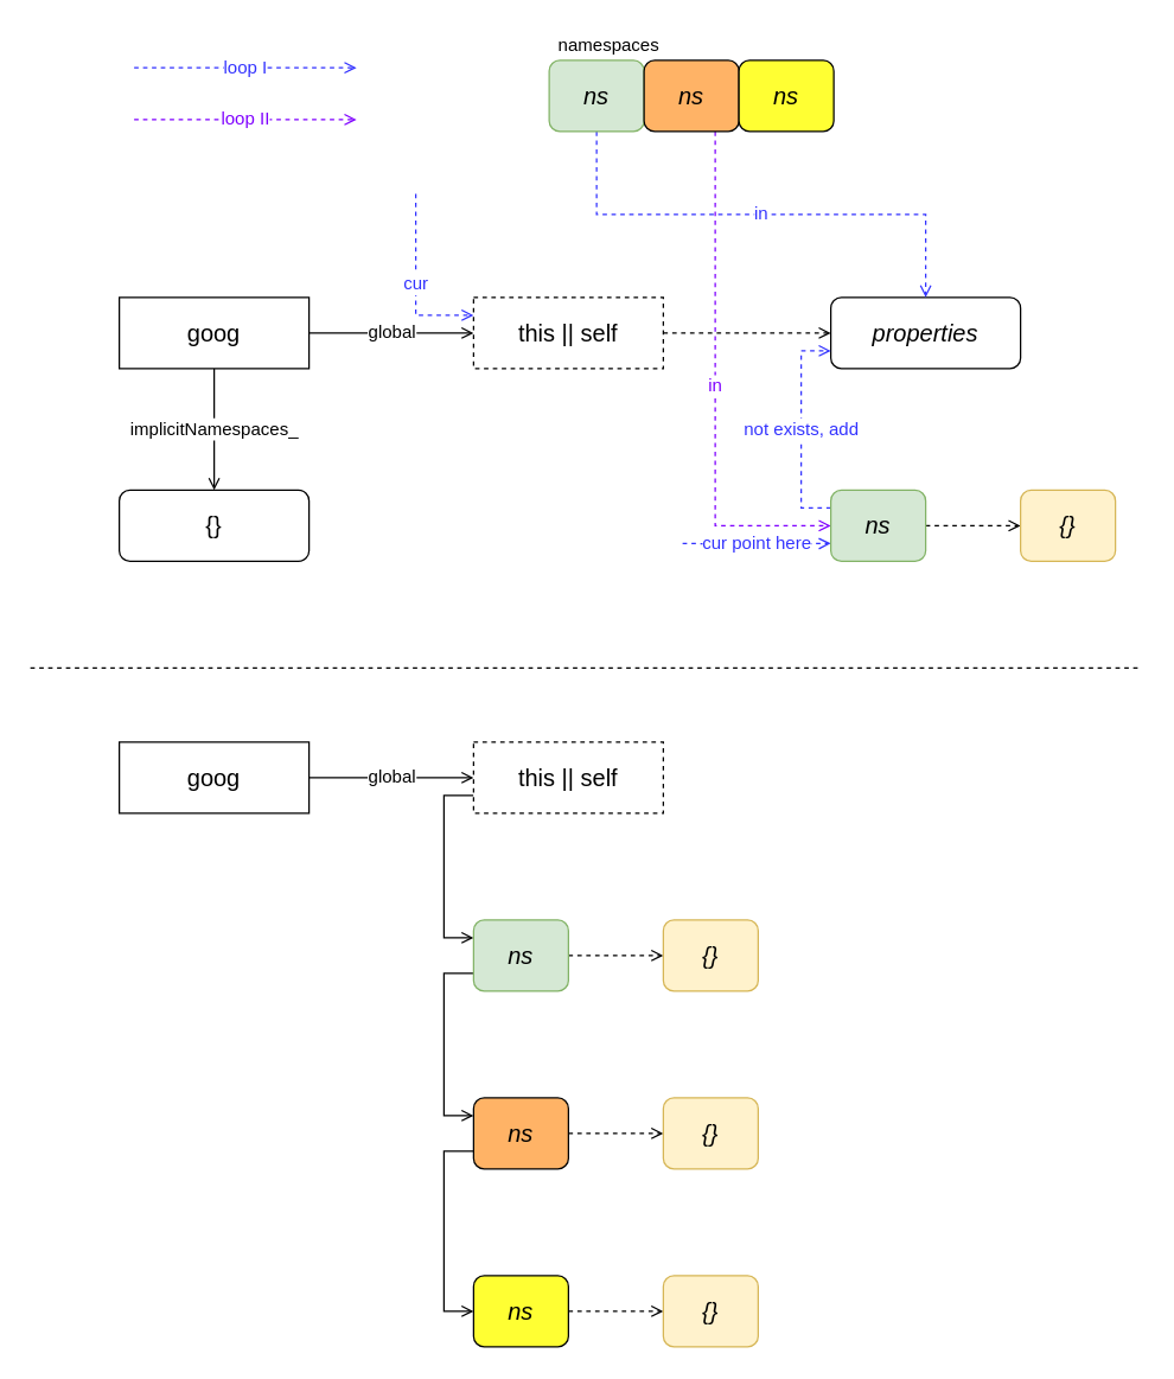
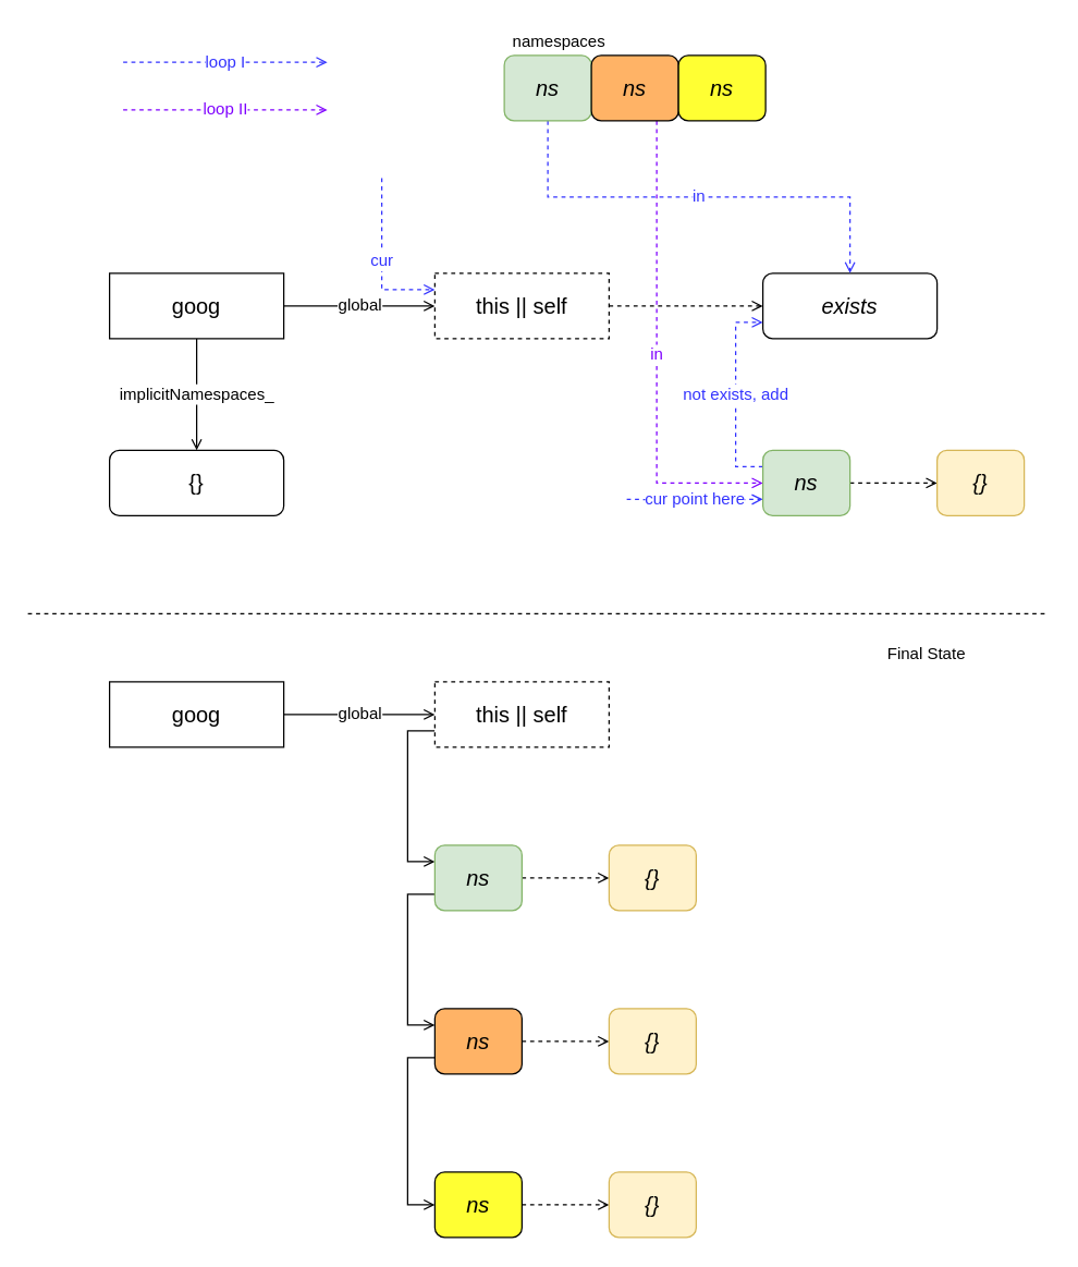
  <mxCell id="0" />
  <mxCell id="1" parent="0" />
  <mxCell id="2" value="global" style="edgeStyle=orthogonalEdgeStyle;rounded=0;orthogonalLoop=1;jettySize=auto;html=1;exitX=1;exitY=0.5;exitDx=0;exitDy=0;fontSize=12;endArrow=open;endFill=0;" edge="1" parent="1" source="4" target="7"><mxGeometry relative="1" as="geometry" /></mxCell>
  <mxCell id="3" value="implicitNamespaces_" style="edgeStyle=orthogonalEdgeStyle;rounded=0;orthogonalLoop=1;jettySize=auto;html=1;exitX=0.5;exitY=1;exitDx=0;exitDy=0;endArrow=open;endFill=0;fontSize=12;" edge="1" parent="1" source="4" target="8"><mxGeometry relative="1" as="geometry" /></mxCell>
  <mxCell id="4" value="goog" style="rounded=0;whiteSpace=wrap;html=1;fontSize=16;" vertex="1" parent="1"><mxGeometry x="80" y="200" width="128" height="48" as="geometry" /></mxCell>
  <mxCell id="5" value="cur" style="edgeStyle=orthogonalEdgeStyle;rounded=0;orthogonalLoop=1;jettySize=auto;html=1;endArrow=open;endFill=0;fontSize=12;entryX=0;entryY=0.25;entryDx=0;entryDy=0;dashed=1;fontColor=#3333FF;strokeColor=#3333FF;" edge="1" parent="1" target="7"><mxGeometry relative="1" as="geometry"><mxPoint x="280" y="200" as="targetPoint" /><mxPoint x="280" y="130" as="sourcePoint" /><Array as="points"><mxPoint x="280" y="212" /></Array></mxGeometry></mxCell>
  <mxCell id="6" style="edgeStyle=orthogonalEdgeStyle;rounded=0;orthogonalLoop=1;jettySize=auto;html=1;exitX=1;exitY=0.5;exitDx=0;exitDy=0;entryX=0;entryY=0.5;entryDx=0;entryDy=0;dashed=1;endArrow=open;endFill=0;fontSize=12;" edge="1" parent="1" source="7" target="9"><mxGeometry relative="1" as="geometry" /></mxCell>
  <mxCell id="7" value="this || self" style="rounded=0;whiteSpace=wrap;html=1;fontSize=16;dashed=1;" vertex="1" parent="1"><mxGeometry x="319" y="200" width="128" height="48" as="geometry" /></mxCell>
  <mxCell id="8" value="{}" style="rounded=1;whiteSpace=wrap;html=1;fontSize=16;" vertex="1" parent="1"><mxGeometry x="80" y="330" width="128" height="48" as="geometry" /></mxCell>
- <mxCell id="9" value="properties" style="rounded=1;whiteSpace=wrap;html=1;fontSize=16;fontStyle=2" vertex="1" parent="1"><mxGeometry x="560" y="200" width="128" height="48" as="geometry" /></mxCell>
+ <mxCell id="9" value="exists" style="rounded=1;whiteSpace=wrap;html=1;fontSize=16;fontStyle=2" vertex="1" parent="1"><mxGeometry x="560" y="200" width="128" height="48" as="geometry" /></mxCell>
  <mxCell id="10" value="in" style="edgeStyle=orthogonalEdgeStyle;rounded=0;orthogonalLoop=1;jettySize=auto;html=1;exitX=0.5;exitY=1;exitDx=0;exitDy=0;entryX=0.5;entryY=0;entryDx=0;entryDy=0;dashed=1;endArrow=open;endFill=0;fontSize=12;fontColor=#3333FF;strokeColor=#3333FF;" edge="1" parent="1" source="11" target="9"><mxGeometry relative="1" as="geometry" /></mxCell>
  <mxCell id="11" value="ns" style="rounded=1;whiteSpace=wrap;html=1;fontSize=16;fontStyle=2;fillColor=#d5e8d4;strokeColor=#82b366;" vertex="1" parent="1"><mxGeometry x="370" y="40" width="64" height="48" as="geometry" /></mxCell>
  <mxCell id="12" value="in" style="edgeStyle=orthogonalEdgeStyle;rounded=0;orthogonalLoop=1;jettySize=auto;html=1;exitX=0.75;exitY=1;exitDx=0;exitDy=0;entryX=0;entryY=0.5;entryDx=0;entryDy=0;dashed=1;endArrow=open;endFill=0;fontSize=12;strokeColor=#7F00FF;fontColor=#7F00FF;" edge="1" parent="1" source="13" target="18"><mxGeometry relative="1" as="geometry" /></mxCell>
  <mxCell id="13" value="ns" style="rounded=1;whiteSpace=wrap;html=1;fontSize=16;fontStyle=2;fillColor=#FFB366;" vertex="1" parent="1"><mxGeometry x="434" y="40" width="64" height="48" as="geometry" /></mxCell>
  <mxCell id="14" value="ns" style="rounded=1;whiteSpace=wrap;html=1;fontSize=16;fontStyle=2;fillColor=#FFFF33;" vertex="1" parent="1"><mxGeometry x="498" y="40" width="64" height="48" as="geometry" /></mxCell>
  <mxCell id="15" value="not exists, add" style="edgeStyle=orthogonalEdgeStyle;rounded=0;orthogonalLoop=1;jettySize=auto;html=1;exitX=0;exitY=0.25;exitDx=0;exitDy=0;entryX=0;entryY=0.75;entryDx=0;entryDy=0;dashed=1;endArrow=open;endFill=0;fontSize=12;fontColor=#3333FF;strokeColor=#3333FF;" edge="1" parent="1" source="18" target="9"><mxGeometry relative="1" as="geometry" /></mxCell>
  <mxCell id="16" value="cur point here" style="edgeStyle=orthogonalEdgeStyle;rounded=0;orthogonalLoop=1;jettySize=auto;html=1;dashed=1;endArrow=open;endFill=0;fontSize=12;entryX=0;entryY=0.75;entryDx=0;entryDy=0;fontColor=#3333FF;strokeColor=#3333FF;" edge="1" parent="1" target="18"><mxGeometry relative="1" as="geometry"><mxPoint x="450" y="366" as="targetPoint" /><mxPoint x="460" y="366" as="sourcePoint" /></mxGeometry></mxCell>
  <mxCell id="17" style="edgeStyle=orthogonalEdgeStyle;rounded=0;orthogonalLoop=1;jettySize=auto;html=1;exitX=1;exitY=0.5;exitDx=0;exitDy=0;dashed=1;endArrow=open;endFill=0;fontSize=12;" edge="1" parent="1" source="18" target="19"><mxGeometry relative="1" as="geometry" /></mxCell>
  <mxCell id="18" value="ns" style="rounded=1;whiteSpace=wrap;html=1;fontSize=16;fontStyle=2;fillColor=#d5e8d4;strokeColor=#82b366;" vertex="1" parent="1"><mxGeometry x="560" y="330" width="64" height="48" as="geometry" /></mxCell>
  <mxCell id="19" value="{}" style="rounded=1;whiteSpace=wrap;html=1;fontSize=16;fontStyle=2;fillColor=#fff2cc;strokeColor=#d6b656;" vertex="1" parent="1"><mxGeometry x="688" y="330" width="64" height="48" as="geometry" /></mxCell>
  <mxCell id="20" value="loop I" style="edgeStyle=orthogonalEdgeStyle;rounded=0;orthogonalLoop=1;jettySize=auto;html=1;endArrow=open;endFill=0;fontSize=12;dashed=1;fontColor=#3333FF;strokeColor=#3333FF;" edge="1" parent="1"><mxGeometry relative="1" as="geometry"><mxPoint x="240" y="45" as="targetPoint" /><mxPoint x="90" y="45" as="sourcePoint" /><Array as="points"><mxPoint x="100" y="45" /></Array></mxGeometry></mxCell>
  <mxCell id="21" value="loop II" style="edgeStyle=orthogonalEdgeStyle;rounded=0;orthogonalLoop=1;jettySize=auto;html=1;dashed=1;endArrow=open;endFill=0;fontSize=12;strokeColor=#7F00FF;fontColor=#7F00FF;" edge="1" parent="1"><mxGeometry relative="1" as="geometry"><mxPoint x="90" y="80" as="sourcePoint" /><mxPoint x="240" y="80" as="targetPoint" /></mxGeometry></mxCell>
  <mxCell id="22" value="global" style="edgeStyle=orthogonalEdgeStyle;rounded=0;orthogonalLoop=1;jettySize=auto;html=1;exitX=1;exitY=0.5;exitDx=0;exitDy=0;entryX=0;entryY=0.5;entryDx=0;entryDy=0;endArrow=open;endFill=0;strokeColor=#000000;fontSize=12;fontColor=#000000;" edge="1" parent="1" source="23" target="25"><mxGeometry relative="1" as="geometry" /></mxCell>
  <mxCell id="23" value="goog" style="rounded=0;whiteSpace=wrap;html=1;fontSize=16;" vertex="1" parent="1"><mxGeometry x="80" y="500" width="128" height="48" as="geometry" /></mxCell>
  <mxCell id="24" style="edgeStyle=orthogonalEdgeStyle;rounded=0;orthogonalLoop=1;jettySize=auto;html=1;exitX=0;exitY=0.75;exitDx=0;exitDy=0;entryX=0;entryY=0.25;entryDx=0;entryDy=0;endArrow=open;endFill=0;strokeColor=#000000;fontSize=12;fontColor=#000000;" edge="1" parent="1" source="25" target="28"><mxGeometry relative="1" as="geometry" /></mxCell>
  <mxCell id="25" value="this || self" style="rounded=0;whiteSpace=wrap;html=1;fontSize=16;dashed=1;" vertex="1" parent="1"><mxGeometry x="319" y="500" width="128" height="48" as="geometry" /></mxCell>
  <mxCell id="26" style="edgeStyle=orthogonalEdgeStyle;rounded=0;orthogonalLoop=1;jettySize=auto;html=1;exitX=1;exitY=0.5;exitDx=0;exitDy=0;endArrow=open;endFill=0;strokeColor=#000000;fontSize=12;fontColor=#000000;dashed=1;" edge="1" parent="1" source="28" target="29"><mxGeometry relative="1" as="geometry" /></mxCell>
  <mxCell id="27" style="edgeStyle=orthogonalEdgeStyle;rounded=0;orthogonalLoop=1;jettySize=auto;html=1;exitX=0;exitY=0.75;exitDx=0;exitDy=0;entryX=0;entryY=0.25;entryDx=0;entryDy=0;endArrow=open;endFill=0;strokeColor=#000000;fontSize=12;fontColor=#000000;" edge="1" parent="1" source="28" target="32"><mxGeometry relative="1" as="geometry" /></mxCell>
  <mxCell id="28" value="ns" style="rounded=1;whiteSpace=wrap;html=1;fontSize=16;fontStyle=2;fillColor=#d5e8d4;strokeColor=#82b366;" vertex="1" parent="1"><mxGeometry x="319" y="620" width="64" height="48" as="geometry" /></mxCell>
  <mxCell id="29" value="{}" style="rounded=1;whiteSpace=wrap;html=1;fontSize=16;fontStyle=2;fillColor=#fff2cc;strokeColor=#d6b656;" vertex="1" parent="1"><mxGeometry x="447" y="620" width="64" height="48" as="geometry" /></mxCell>
  <mxCell id="30" style="edgeStyle=orthogonalEdgeStyle;rounded=0;orthogonalLoop=1;jettySize=auto;html=1;exitX=1;exitY=0.5;exitDx=0;exitDy=0;entryX=0;entryY=0.5;entryDx=0;entryDy=0;endArrow=open;endFill=0;strokeColor=#000000;fontSize=12;fontColor=#000000;dashed=1;" edge="1" parent="1" source="32" target="33"><mxGeometry relative="1" as="geometry" /></mxCell>
  <mxCell id="31" style="edgeStyle=orthogonalEdgeStyle;rounded=0;orthogonalLoop=1;jettySize=auto;html=1;exitX=0;exitY=0.75;exitDx=0;exitDy=0;entryX=0;entryY=0.5;entryDx=0;entryDy=0;endArrow=open;endFill=0;strokeColor=#000000;fontSize=12;fontColor=#000000;" edge="1" parent="1" source="32" target="36"><mxGeometry relative="1" as="geometry" /></mxCell>
  <mxCell id="32" value="ns" style="rounded=1;whiteSpace=wrap;html=1;fontSize=16;fontStyle=2;fillColor=#FFB366;" vertex="1" parent="1"><mxGeometry x="319" y="740" width="64" height="48" as="geometry" /></mxCell>
  <mxCell id="33" value="{}" style="rounded=1;whiteSpace=wrap;html=1;fontSize=16;fontStyle=2;fillColor=#fff2cc;strokeColor=#d6b656;" vertex="1" parent="1"><mxGeometry x="447" y="740" width="64" height="48" as="geometry" /></mxCell>
  <mxCell id="34" value="namespaces" style="text;html=1;align=center;verticalAlign=middle;resizable=0;points=[];autosize=1;fontSize=12;fontColor=#000000;" vertex="1" parent="1"><mxGeometry x="370" y="20" width="80" height="20" as="geometry" /></mxCell>
  <mxCell id="35" style="edgeStyle=orthogonalEdgeStyle;rounded=0;orthogonalLoop=1;jettySize=auto;html=1;exitX=1;exitY=0.5;exitDx=0;exitDy=0;endArrow=open;endFill=0;strokeColor=#000000;fontSize=12;fontColor=#000000;dashed=1;" edge="1" parent="1" source="36" target="37"><mxGeometry relative="1" as="geometry" /></mxCell>
  <mxCell id="36" value="ns" style="rounded=1;whiteSpace=wrap;html=1;fontSize=16;fontStyle=2;fillColor=#FFFF33;" vertex="1" parent="1"><mxGeometry x="319" y="860" width="64" height="48" as="geometry" /></mxCell>
  <mxCell id="37" value="{}" style="rounded=1;whiteSpace=wrap;html=1;fontSize=16;fontStyle=2;fillColor=#fff2cc;strokeColor=#d6b656;" vertex="1" parent="1"><mxGeometry x="447" y="860" width="64" height="48" as="geometry" /></mxCell>
  <mxCell id="38" value="" style="endArrow=none;dashed=1;html=1;strokeColor=#000000;fontSize=12;fontColor=#000000;" edge="1" parent="1"><mxGeometry width="50" height="50" relative="1" as="geometry"><mxPoint x="20" y="450" as="sourcePoint" /><mxPoint x="770" y="450" as="targetPoint" /></mxGeometry></mxCell>
+ <mxCell id="39" value="Final State" style="text;html=1;align=center;verticalAlign=middle;resizable=0;points=[];autosize=1;fontSize=12;fontColor=#000000;" vertex="1" parent="1"><mxGeometry x="645" y="470" width="70" height="20" as="geometry" /></mxCell>
